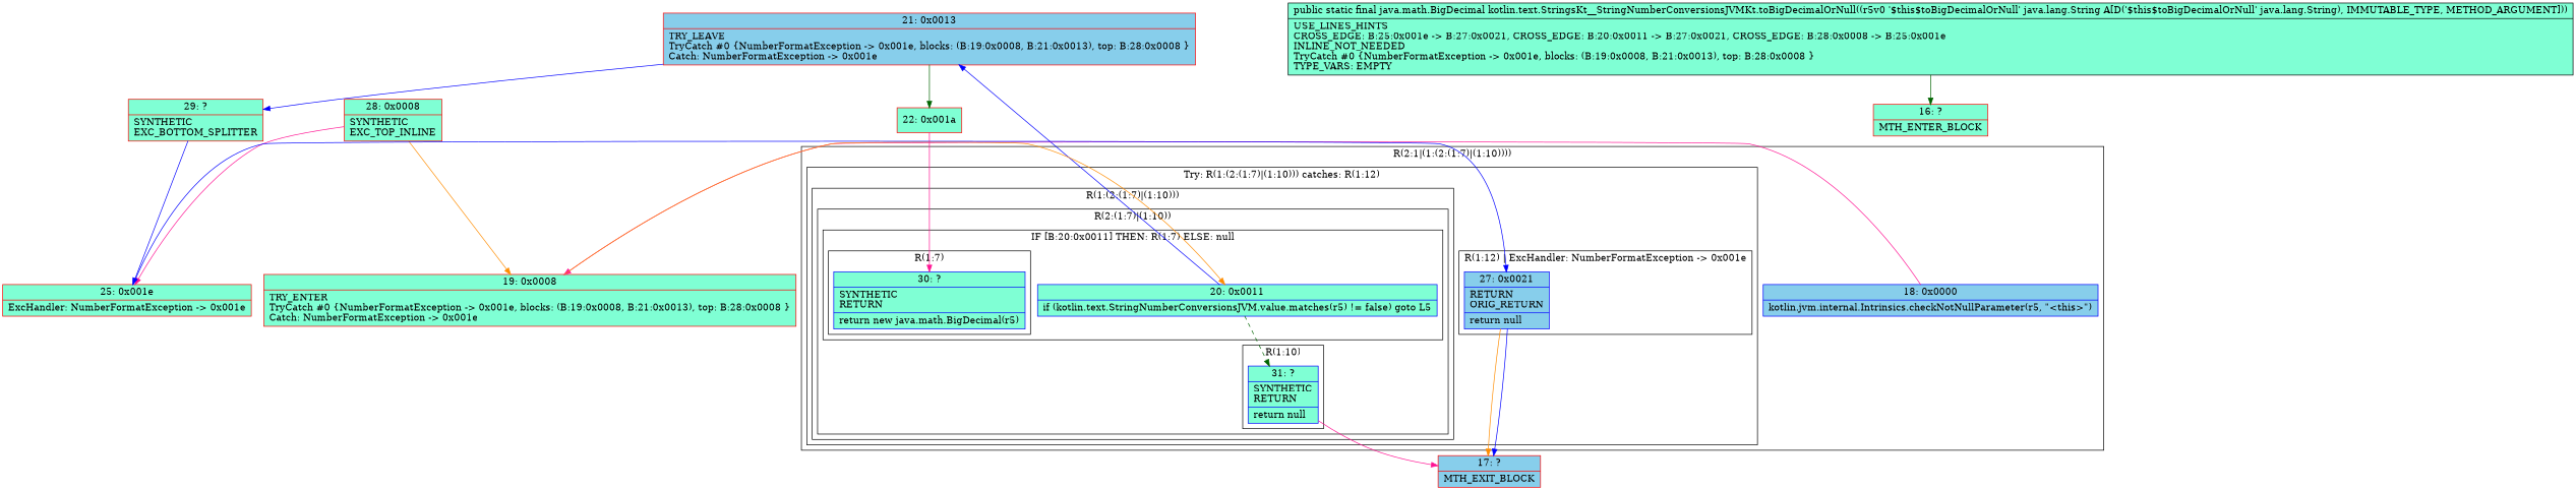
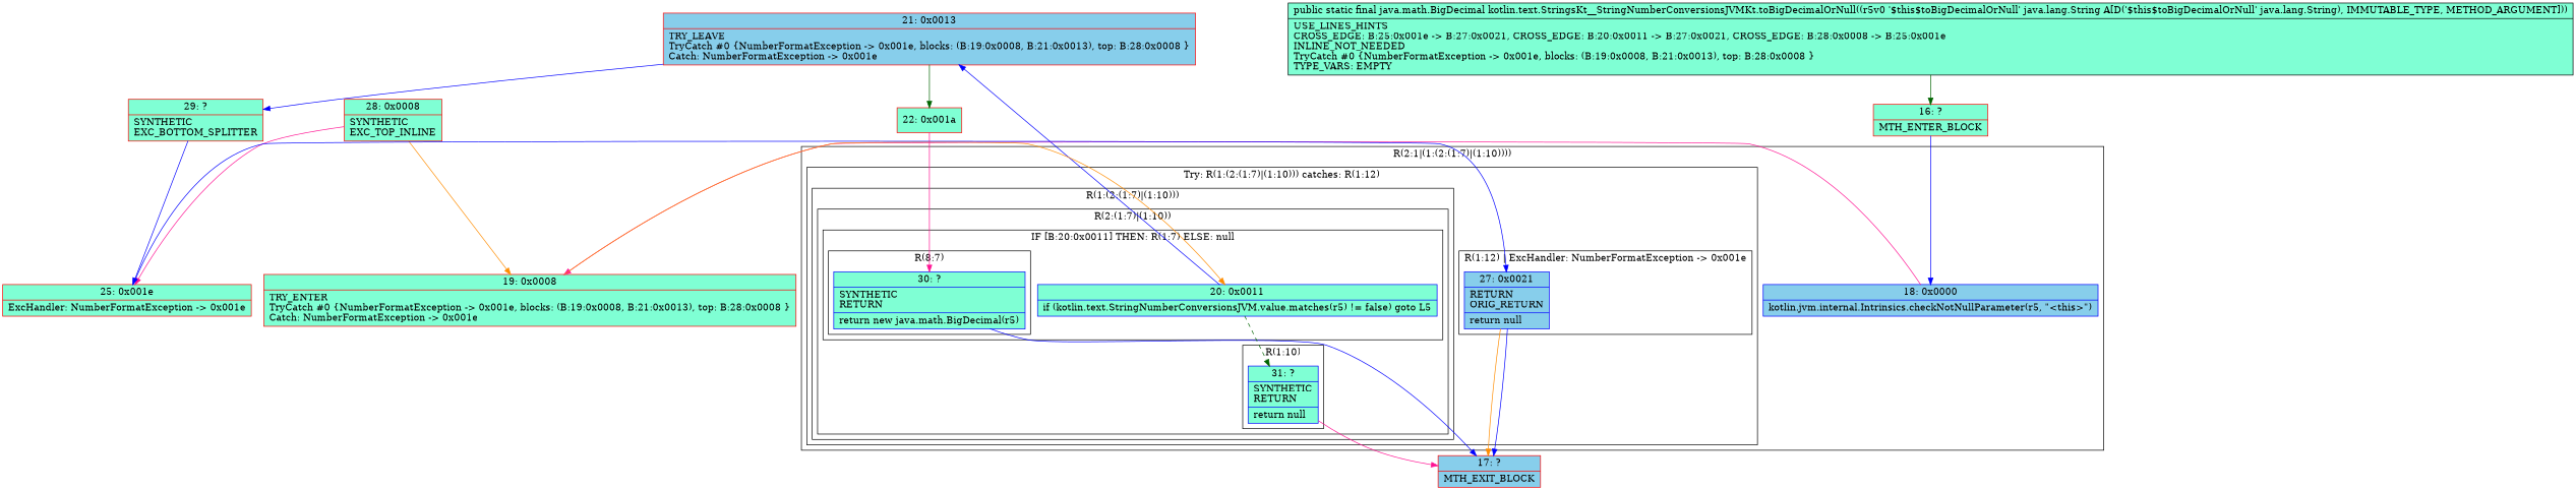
  digraph {
    node [color=red fillcolor=aquamarine shape=record style=filled]
    edge [color=blue]
    n1 [color=blue label="{30\:\ ?|SYNTHETIC\lRETURN\l|return new java.math.BigDecimal(r5)\l}"]
    n2 [color=blue label="{20\:\ 0x0011|if (kotlin.text.StringNumberConversionsJVM.value.matches(r5) != false) goto L5\l}"]
    n3 [color=blue label="{31\:\ ?|SYNTHETIC\lRETURN\l|return null\l}"]
    n4 [color=blue fillcolor=skyblue label="{27\:\ 0x0021|RETURN\lORIG_RETURN\l|return null\l}"]
    n5 [color=blue fillcolor=skyblue label="{18\:\ 0x0000|kotlin.jvm.internal.Intrinsics.checkNotNullParameter(r5, \"\<this\>\")\l}"]
    n6 [fillcolor=skyblue label="{17\:\ ?|MTH_EXIT_BLOCK\l}"]
    n7 [fillcolor=skyblue label="{21\:\ 0x0013|TRY_LEAVE\lTryCatch #0 \{NumberFormatException \-\> 0x001e, blocks: (B:19:0x0008, B:21:0x0013), top: B:28:0x0008 \}\lCatch: NumberFormatException \-\> 0x001e\l}"]
    n8 [label="{19\:\ 0x0008|TRY_ENTER\lTryCatch #0 \{NumberFormatException \-\> 0x001e, blocks: (B:19:0x0008, B:21:0x0013), top: B:28:0x0008 \}\lCatch: NumberFormatException \-\> 0x001e\l}"]
    n9 [label="{28\:\ 0x0008|SYNTHETIC\lEXC_TOP_INLINE\l}"]
    n10 [label="{25\:\ 0x001e|ExcHandler: NumberFormatException \-\> 0x001e\l}"]
    n11 [label="{22\:\ 0x001a}"]
    n12 [label="{29\:\ ?|SYNTHETIC\lEXC_BOTTOM_SPLITTER\l}"]
    n13 [label="{16\:\ ?|MTH_ENTER_BLOCK\l}"]
    n14 [label="{public static final java.math.BigDecimal kotlin.text.StringsKt__StringNumberConversionsJVMKt.toBigDecimalOrNull((r5v0 '$this$toBigDecimalOrNull' java.lang.String A[D('$this$toBigDecimalOrNull' java.lang.String), IMMUTABLE_TYPE, METHOD_ARGUMENT]))  | USE_LINES_HINTS\lCROSS_EDGE: B:25:0x001e \-\> B:27:0x0021, CROSS_EDGE: B:20:0x0011 \-\> B:27:0x0021, CROSS_EDGE: B:28:0x0008 \-\> B:25:0x001e\lINLINE_NOT_NEEDED\lTryCatch #0 \{NumberFormatException \-\> 0x001e, blocks: (B:19:0x0008, B:21:0x0013), top: B:28:0x0008 \}\lTYPE_VARS: EMPTY\l}" color=""]
    subgraph cluster_1 {
      label="R(2:1|(1:(2:(1:7)|(1:10))))"
      n5
      subgraph cluster_2 {
        label="Try: R(1:(2:(1:7)|(1:10))) catches: R(1:12)"
        subgraph cluster_3 {
          label="R(1:(2:(1:7)|(1:10)))"
          subgraph cluster_4 {
            label="R(2:(1:7)|(1:10))"
            subgraph cluster_5 {
              label="IF [B:20:0x0011] THEN: R(1:7) ELSE: null"
              n2
              subgraph cluster_6 {
-               label="R(1:7)"
+               label="R(8:7)"
                n1
              }
            }
            subgraph cluster_7 {
              label="R(1:10)"
              n3
            }
          }
        }
        subgraph cluster_8 {
          label="R(1:12) | ExcHandler: NumberFormatException \-\> 0x001e\l"
          n4
        }
      }
    }
    subgraph cluster_9 {
      label="R(1:12) | ExcHandler: NumberFormatException \-\> 0x001e\l"
    }
+   n1 -> n6
    n2 -> n3 [color=darkgreen style=dashed]
    n2 -> n7
    n3 -> n6 [color=deeppink]
    n4 -> n6 [color=darkorange]
    n4 -> n6
    n5 -> n8 [color=deeppink]
    n7 -> n11 [color=darkgreen]
    n7 -> n12
    n8 -> n2 [color=darkorange]
    n9 -> n8 [color=darkorange]
    n9 -> n10 [color=deeppink]
    n10 -> n4
    n11 -> n1 [color=deeppink]
    n12 -> n10
+   n13 -> n5
    n14 -> n13 [color=darkgreen]
  }
